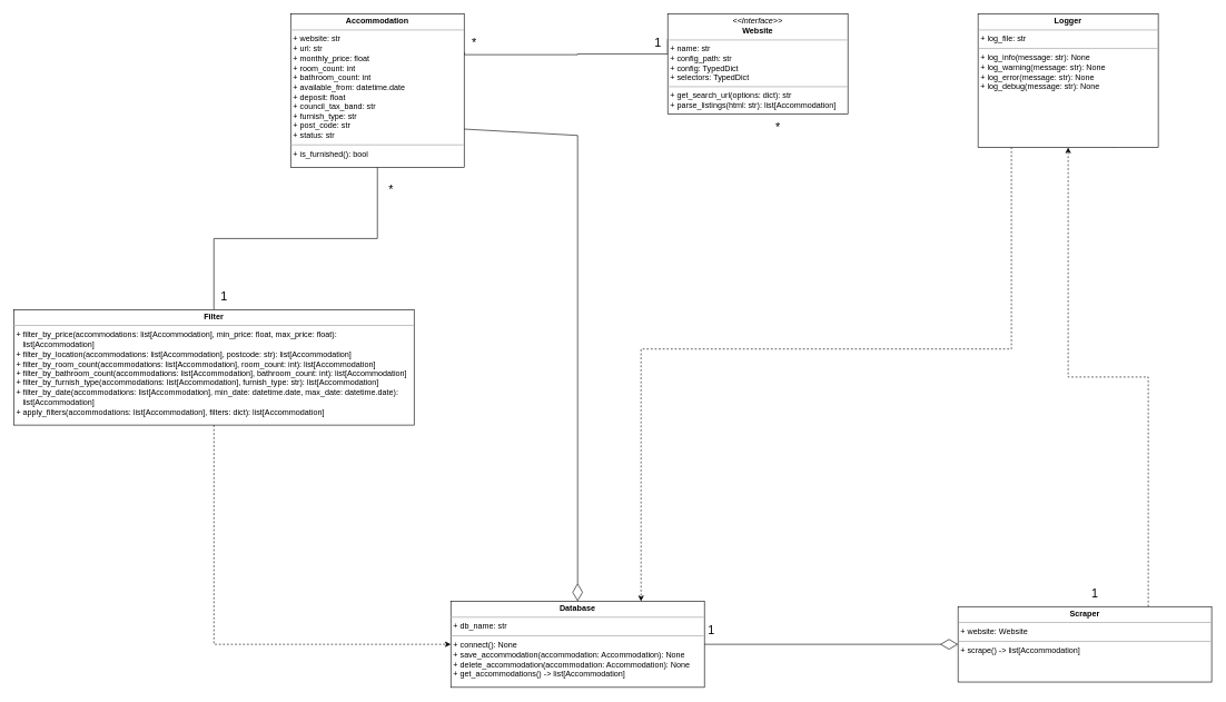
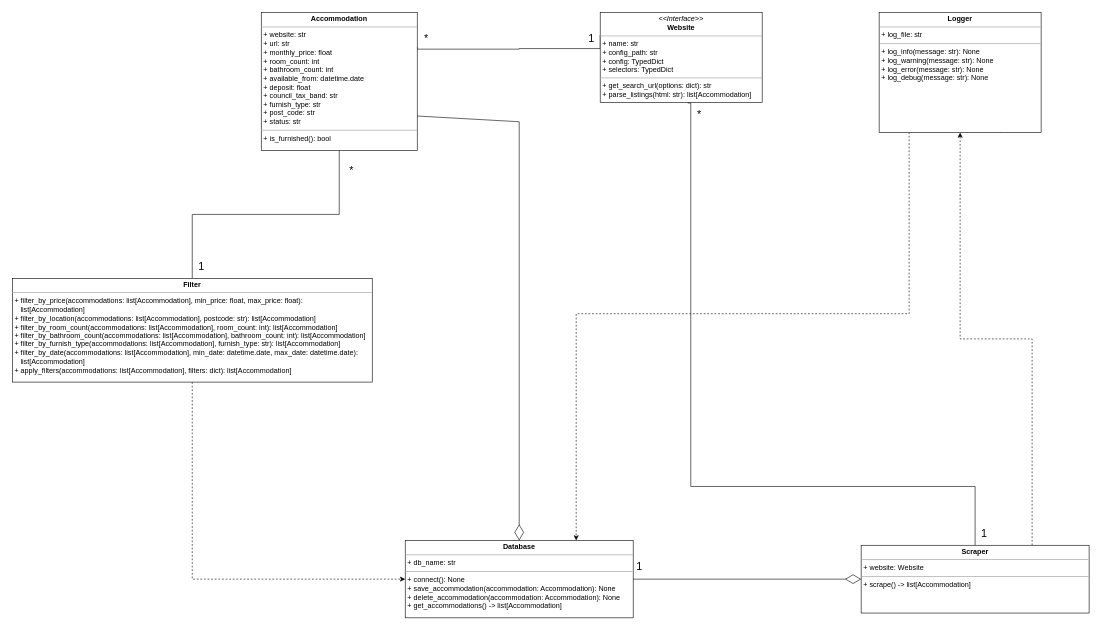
  <mxCell id="0" />
  <mxCell id="1" parent="0" />
  <mxCell id="2" style="edgeStyle=orthogonalEdgeStyle;rounded=0;orthogonalLoop=1;jettySize=auto;html=1;exitX=1;exitY=0.25;exitDx=0;exitDy=0;entryX=0;entryY=0.25;entryDx=0;entryDy=0;endArrow=none;startFill=0;" parent="1" source="3" target="4" edge="1"><mxGeometry relative="1" as="geometry"><Array as="points"><mxPoint x="865" y="81" /><mxPoint x="1005" y="80" /></Array></mxGeometry></mxCell>
  <mxCell id="3" value="&lt;p style=&quot;margin:0px;margin-top:4px;text-align:center;&quot;&gt;&lt;b&gt;Accommodation&lt;/b&gt;&lt;/p&gt;&lt;hr size=&quot;1&quot;&gt;&lt;p style=&quot;margin:0px;margin-left:4px;&quot;&gt;+ website: str&lt;/p&gt;&lt;p style=&quot;margin:0px;margin-left:4px;&quot;&gt;+ url: str&lt;/p&gt;&lt;p style=&quot;margin:0px;margin-left:4px;&quot;&gt;+ monthly_price: float&lt;br&gt;&lt;/p&gt;&lt;p style=&quot;margin:0px;margin-left:4px;&quot;&gt;+ room_count: int&lt;/p&gt;&lt;p style=&quot;margin:0px;margin-left:4px;&quot;&gt;+ bathroom_count: int&lt;/p&gt;&lt;p style=&quot;margin:0px;margin-left:4px;&quot;&gt;+ available_from: datetime.date&lt;/p&gt;&lt;p style=&quot;margin:0px;margin-left:4px;&quot;&gt;+ deposit: float&lt;/p&gt;&lt;p style=&quot;margin:0px;margin-left:4px;&quot;&gt;+ council_tax_band: str&lt;/p&gt;&lt;p style=&quot;margin:0px;margin-left:4px;&quot;&gt;+ furnish_type: str&lt;/p&gt;&lt;p style=&quot;margin:0px;margin-left:4px;&quot;&gt;+ post_code: str&lt;/p&gt;&lt;p style=&quot;margin:0px;margin-left:4px;&quot;&gt;+ status: str&lt;/p&gt;&lt;hr size=&quot;1&quot;&gt;&lt;p style=&quot;margin:0px;margin-left:4px;&quot;&gt;&lt;span style=&quot;background-color: transparent; color: light-dark(rgb(0, 0, 0), rgb(255, 255, 255));&quot;&gt;+ is_furnished(): bool&lt;/span&gt;&lt;/p&gt;" style="verticalAlign=top;align=left;overflow=fill;fontSize=12;fontFamily=Helvetica;html=1;rounded=0;shadow=0;comic=0;labelBackgroundColor=none;strokeWidth=1" parent="1" vertex="1"><mxGeometry x="435" y="20" width="260" height="230" as="geometry" /></mxCell>
  <mxCell id="4" value="&lt;p style=&quot;margin:0px;margin-top:4px;text-align:center;&quot;&gt;&lt;i&gt;&amp;lt;&amp;lt;Interface&amp;gt;&amp;gt;&lt;/i&gt;&lt;br&gt;&lt;b&gt;Website&lt;/b&gt;&lt;/p&gt;&lt;hr size=&quot;1&quot;&gt;&lt;p style=&quot;margin:0px;margin-left:4px;&quot;&gt;+ name: str&lt;br&gt;+ config_path: str&lt;/p&gt;&lt;p style=&quot;margin:0px;margin-left:4px;&quot;&gt;&lt;span style=&quot;background-color: transparent; color: light-dark(rgb(0, 0, 0), rgb(255, 255, 255));&quot;&gt;+ config: TypedDict&lt;/span&gt;&lt;/p&gt;&lt;p style=&quot;margin:0px;margin-left:4px;&quot;&gt;&lt;span style=&quot;background-color: transparent; color: light-dark(rgb(0, 0, 0), rgb(255, 255, 255));&quot;&gt;+ selectors: TypedDict&lt;/span&gt;&lt;/p&gt;&lt;hr size=&quot;1&quot;&gt;&lt;p style=&quot;margin:0px;margin-left:4px;&quot;&gt;+ get_search_url(options: dict): str&lt;/p&gt;&lt;p style=&quot;margin:0px;margin-left:4px;&quot;&gt;+ parse_listings(html: str): list[Accommodation]&lt;br&gt;&lt;br&gt;&lt;/p&gt;" style="verticalAlign=top;align=left;overflow=fill;fontSize=12;fontFamily=Helvetica;html=1;rounded=0;shadow=0;comic=0;labelBackgroundColor=none;strokeWidth=1" parent="1" vertex="1"><mxGeometry x="1000" y="20" width="270" height="150" as="geometry" /></mxCell>
  <mxCell id="5" style="edgeStyle=orthogonalEdgeStyle;rounded=0;orthogonalLoop=1;jettySize=auto;html=1;exitX=0.75;exitY=1;exitDx=0;exitDy=0;entryX=0.75;entryY=0;entryDx=0;entryDy=0;dashed=1;" parent="1" source="6" target="10" edge="1"><mxGeometry relative="1" as="geometry"><Array as="points"><mxPoint x="1515" y="143" /><mxPoint x="1515" y="522" /><mxPoint x="960" y="522" /></Array></mxGeometry></mxCell>
  <mxCell id="6" value="&lt;p style=&quot;margin:0px;margin-top:4px;text-align:center;&quot;&gt;&lt;b&gt;Logger&lt;/b&gt;&lt;/p&gt;&lt;hr size=&quot;1&quot;&gt;&lt;p style=&quot;margin:0px;margin-left:4px;&quot;&gt;+ log_file: str&lt;br&gt;&lt;/p&gt;&lt;hr size=&quot;1&quot;&gt;&lt;p style=&quot;margin:0px;margin-left:4px;&quot;&gt;+ log_info(message: str): None&lt;/p&gt;&lt;p style=&quot;margin:0px;margin-left:4px;&quot;&gt;+ log_warning(message: str): None&lt;/p&gt;&lt;p style=&quot;margin:0px;margin-left:4px;&quot;&gt;+ log_error(message: str): None&lt;/p&gt;&lt;p style=&quot;margin:0px;margin-left:4px;&quot;&gt;+ log_debug(message: str): None&lt;/p&gt;&lt;p style=&quot;margin:0px;margin-left:4px;&quot;&gt;&lt;br&gt;&lt;/p&gt;" style="verticalAlign=top;align=left;overflow=fill;fontSize=12;fontFamily=Helvetica;html=1;rounded=0;shadow=0;comic=0;labelBackgroundColor=none;strokeWidth=1" parent="1" vertex="1"><mxGeometry x="1465" y="20" width="270" height="200" as="geometry" /></mxCell>
  <mxCell id="7" style="edgeStyle=orthogonalEdgeStyle;rounded=0;orthogonalLoop=1;jettySize=auto;html=1;exitX=0.5;exitY=0;exitDx=0;exitDy=0;entryX=0.5;entryY=1;entryDx=0;entryDy=0;endArrow=none;startFill=0;" parent="1" source="9" target="3" edge="1"><mxGeometry relative="1" as="geometry" /></mxCell>
  <mxCell id="8" style="edgeStyle=orthogonalEdgeStyle;rounded=0;orthogonalLoop=1;jettySize=auto;html=1;exitX=0.5;exitY=1;exitDx=0;exitDy=0;entryX=0;entryY=0.5;entryDx=0;entryDy=0;dashed=1;" parent="1" source="9" target="10" edge="1"><mxGeometry relative="1" as="geometry" /></mxCell>
  <mxCell id="9" value="&lt;p style=&quot;margin:0px;margin-top:4px;text-align:center;&quot;&gt;&lt;b&gt;Filter&lt;/b&gt;&lt;/p&gt;&lt;hr size=&quot;1&quot;&gt;&lt;p style=&quot;margin:0px;margin-left:4px;&quot;&gt;+ filter_by_price(accommodations: list[Accommodation], min_price: float, max_price: float):&lt;/p&gt;&lt;p style=&quot;margin:0px;margin-left:4px;&quot;&gt;&amp;nbsp; &amp;nbsp;list[Accommodation]&lt;/p&gt;&lt;p style=&quot;margin:0px;margin-left:4px;&quot;&gt;+ filter_by_location(accommodations: list[Accommodation], postcode: str): list[Accommodation]&lt;/p&gt;&lt;p style=&quot;margin:0px;margin-left:4px;&quot;&gt;+ filter_by_room_count(accommodations: list[Accommodation], room_count: int): list[Accommodation]&lt;/p&gt;&lt;p style=&quot;margin:0px;margin-left:4px;&quot;&gt;+ filter_by_bathroom_count(accommodations: list[Accommodation], bathroom_count: int): list[Accommodation]&lt;/p&gt;&lt;p style=&quot;margin:0px;margin-left:4px;&quot;&gt;+&amp;nbsp;&lt;span style=&quot;background-color: transparent; color: light-dark(rgb(0, 0, 0), rgb(255, 255, 255));&quot;&gt;filter_by_furnish_type(accommodations: list[Accommodation], furnish_type: str): list[Accommodation]&lt;/span&gt;&lt;/p&gt;&lt;p style=&quot;margin:0px;margin-left:4px;&quot;&gt;&lt;span style=&quot;background-color: transparent; color: light-dark(rgb(0, 0, 0), rgb(255, 255, 255));&quot;&gt;+ filter_by_date&lt;/span&gt;&lt;span style=&quot;background-color: transparent; color: light-dark(rgb(0, 0, 0), rgb(255, 255, 255));&quot;&gt;(accommodations: list[Accommodation], min_date: datetime.date, max_date: datetime.date):&lt;/span&gt;&lt;/p&gt;&lt;p style=&quot;margin: 0px 0px 0px 4px;&quot;&gt;&amp;nbsp; &amp;nbsp;list[Accommodation]&lt;/p&gt;&lt;p style=&quot;margin: 0px 0px 0px 4px;&quot;&gt;+&amp;nbsp;&lt;span style=&quot;background-color: transparent; color: light-dark(rgb(0, 0, 0), rgb(255, 255, 255));&quot;&gt;apply_filters(accommodations: list[Accommodation], filters: dict): list[Accommodation]&lt;/span&gt;&lt;/p&gt;" style="verticalAlign=top;align=left;overflow=fill;fontSize=12;fontFamily=Helvetica;html=1;rounded=0;shadow=0;comic=0;labelBackgroundColor=none;strokeWidth=1" parent="1" vertex="1"><mxGeometry x="20" y="463" width="600" height="173" as="geometry" /></mxCell>
  <mxCell id="10" value="&lt;p style=&quot;margin:0px;margin-top:4px;text-align:center;&quot;&gt;&lt;b&gt;Database&lt;/b&gt;&lt;/p&gt;&lt;hr size=&quot;1&quot;&gt;&lt;p style=&quot;margin:0px;margin-left:4px;&quot;&gt;+&amp;nbsp;&lt;span style=&quot;caret-color: rgb(0, 0, 0); text-wrap-mode: wrap; background-color: transparent; color: light-dark(rgb(0, 0, 0), rgb(255, 255, 255));&quot;&gt;db_name: str&lt;/span&gt;&lt;br&gt;&lt;/p&gt;&lt;hr size=&quot;1&quot;&gt;&lt;p style=&quot;margin:0px;margin-left:4px;&quot;&gt;+&amp;nbsp;&lt;span style=&quot;caret-color: rgb(0, 0, 0); text-wrap-mode: wrap; background-color: transparent; color: light-dark(rgb(0, 0, 0), rgb(255, 255, 255));&quot;&gt;connect(): None&lt;/span&gt;&lt;/p&gt;&lt;p style=&quot;margin:0px;margin-left:4px;&quot;&gt;+&amp;nbsp;&lt;span style=&quot;caret-color: rgb(0, 0, 0); text-wrap-mode: wrap; background-color: transparent; color: light-dark(rgb(0, 0, 0), rgb(255, 255, 255));&quot;&gt;save_accommodation(accommodation: Accommodation): None&lt;/span&gt;&lt;/p&gt;&lt;p style=&quot;margin:0px;margin-left:4px;&quot;&gt;&lt;span style=&quot;caret-color: rgb(0, 0, 0); text-wrap-mode: wrap; background-color: transparent; color: light-dark(rgb(0, 0, 0), rgb(255, 255, 255));&quot;&gt;+ delete&lt;/span&gt;&lt;span style=&quot;caret-color: rgb(0, 0, 0); text-wrap-mode: wrap; background-color: transparent; color: light-dark(rgb(0, 0, 0), rgb(255, 255, 255));&quot;&gt;_accommodation(accommodation: Accommodation): None&lt;/span&gt;&lt;/p&gt;&lt;p style=&quot;margin:0px;margin-left:4px;&quot;&gt;+&amp;nbsp;&lt;span style=&quot;caret-color: rgb(0, 0, 0); text-wrap-mode: wrap; background-color: transparent; color: light-dark(rgb(0, 0, 0), rgb(255, 255, 255));&quot;&gt;get_accommodations() -&amp;gt; list[Accommodation]&lt;/span&gt;&lt;/p&gt;&lt;p style=&quot;margin:0px;margin-left:4px;&quot;&gt;&lt;br&gt;&lt;/p&gt;" style="verticalAlign=top;align=left;overflow=fill;fontSize=12;fontFamily=Helvetica;html=1;rounded=0;shadow=0;comic=0;labelBackgroundColor=none;strokeWidth=1" parent="1" vertex="1"><mxGeometry x="675" y="900" width="380" height="129" as="geometry" /></mxCell>
  <mxCell id="11" style="edgeStyle=orthogonalEdgeStyle;rounded=0;orthogonalLoop=1;jettySize=auto;html=1;exitX=0.75;exitY=0;exitDx=0;exitDy=0;entryX=0.5;entryY=1;entryDx=0;entryDy=0;dashed=1;" parent="1" source="12" target="6" edge="1"><mxGeometry relative="1" as="geometry" /></mxCell>
  <mxCell id="12" value="&lt;p style=&quot;margin:0px;margin-top:4px;text-align:center;&quot;&gt;&lt;b&gt;Scraper&lt;/b&gt;&lt;/p&gt;&lt;hr size=&quot;1&quot;&gt;&lt;p style=&quot;margin:0px;margin-left:4px;&quot;&gt;+ &lt;span style=&quot;text-wrap-mode: wrap;&quot;&gt;website: Website&lt;/span&gt;&lt;br&gt;&lt;/p&gt;&lt;hr size=&quot;1&quot;&gt;&lt;p style=&quot;margin:0px;margin-left:4px;&quot;&gt;+&amp;nbsp;&lt;span style=&quot;caret-color: rgb(0, 0, 0); text-wrap-mode: wrap; background-color: transparent; color: light-dark(rgb(0, 0, 0), rgb(255, 255, 255));&quot;&gt;scrape() -&amp;gt; list[Accommodation]&lt;/span&gt;&lt;/p&gt;&lt;p style=&quot;margin:0px;margin-left:4px;&quot;&gt;&lt;br&gt;&lt;/p&gt;" style="verticalAlign=top;align=left;overflow=fill;fontSize=12;fontFamily=Helvetica;html=1;rounded=0;shadow=0;comic=0;labelBackgroundColor=none;strokeWidth=1" parent="1" vertex="1"><mxGeometry x="1435" y="908" width="380" height="113" as="geometry" /></mxCell>
+ <mxCell id="13" style="edgeStyle=orthogonalEdgeStyle;rounded=0;orthogonalLoop=1;jettySize=auto;html=1;entryX=0.54;entryY=1.005;entryDx=0;entryDy=0;entryPerimeter=0;endArrow=none;startFill=0;exitX=0.5;exitY=0;exitDx=0;exitDy=0;" parent="1" source="12" target="4" edge="1"><mxGeometry relative="1" as="geometry"><mxPoint x="1105" y="750" as="sourcePoint" /><Array as="points"><mxPoint x="1625" y="810" /><mxPoint x="1151" y="810" /></Array></mxGeometry></mxCell>
  <mxCell id="14" value="" style="endArrow=diamondThin;endFill=0;endSize=24;html=1;rounded=0;exitX=1;exitY=0.75;exitDx=0;exitDy=0;entryX=0.5;entryY=0;entryDx=0;entryDy=0;" parent="1" source="3" target="10" edge="1"><mxGeometry width="160" relative="1" as="geometry"><mxPoint x="845" y="250" as="sourcePoint" /><mxPoint x="1565" y="650" as="targetPoint" /><Array as="points"><mxPoint x="865" y="202" /></Array></mxGeometry></mxCell>
  <mxCell id="15" value="" style="endArrow=diamondThin;endFill=0;endSize=24;html=1;rounded=0;exitX=1;exitY=0.5;exitDx=0;exitDy=0;entryX=0;entryY=0.5;entryDx=0;entryDy=0;" parent="1" source="10" target="12" edge="1"><mxGeometry width="160" relative="1" as="geometry"><mxPoint x="705" y="249" as="sourcePoint" /><mxPoint x="1550" y="730" as="targetPoint" /><Array as="points" /></mxGeometry></mxCell>
  <mxCell id="16" value="&lt;font style=&quot;font-size: 18px;&quot;&gt;1&lt;/font&gt;" style="text;html=1;align=center;verticalAlign=middle;resizable=0;points=[];autosize=1;strokeColor=none;fillColor=none;" parent="1" vertex="1"><mxGeometry x="1625" y="868" width="30" height="40" as="geometry" /></mxCell>
  <mxCell id="17" value="&lt;font style=&quot;font-size: 18px;&quot;&gt;*&lt;/font&gt;" style="text;html=1;align=center;verticalAlign=middle;resizable=0;points=[];autosize=1;strokeColor=none;fillColor=none;" parent="1" vertex="1"><mxGeometry x="1150" y="170" width="30" height="40" as="geometry" /></mxCell>
  <mxCell id="18" value="&lt;font style=&quot;font-size: 18px;&quot;&gt;1&lt;/font&gt;" style="text;html=1;align=center;verticalAlign=middle;resizable=0;points=[];autosize=1;strokeColor=none;fillColor=none;" parent="1" vertex="1"><mxGeometry x="970" y="43" width="30" height="40" as="geometry" /></mxCell>
  <mxCell id="19" value="&lt;font style=&quot;font-size: 18px;&quot;&gt;*&lt;/font&gt;" style="text;html=1;align=center;verticalAlign=middle;resizable=0;points=[];autosize=1;strokeColor=none;fillColor=none;" parent="1" vertex="1"><mxGeometry x="695" y="43" width="30" height="40" as="geometry" /></mxCell>
  <mxCell id="20" value="&lt;font style=&quot;font-size: 18px;&quot;&gt;1&lt;/font&gt;" style="text;html=1;align=center;verticalAlign=middle;resizable=0;points=[];autosize=1;strokeColor=none;fillColor=none;" parent="1" vertex="1"><mxGeometry x="1050" y="923" width="30" height="40" as="geometry" /></mxCell>
  <mxCell id="21" value="&lt;font style=&quot;font-size: 18px;&quot;&gt;*&lt;/font&gt;" style="text;html=1;align=center;verticalAlign=middle;resizable=0;points=[];autosize=1;strokeColor=none;fillColor=none;" parent="1" vertex="1"><mxGeometry x="570" y="263" width="30" height="40" as="geometry" /></mxCell>
  <mxCell id="22" value="&lt;font style=&quot;font-size: 18px;&quot;&gt;1&lt;/font&gt;" style="text;html=1;align=center;verticalAlign=middle;resizable=0;points=[];autosize=1;strokeColor=none;fillColor=none;" parent="1" vertex="1"><mxGeometry x="320" y="423" width="30" height="40" as="geometry" /></mxCell>
